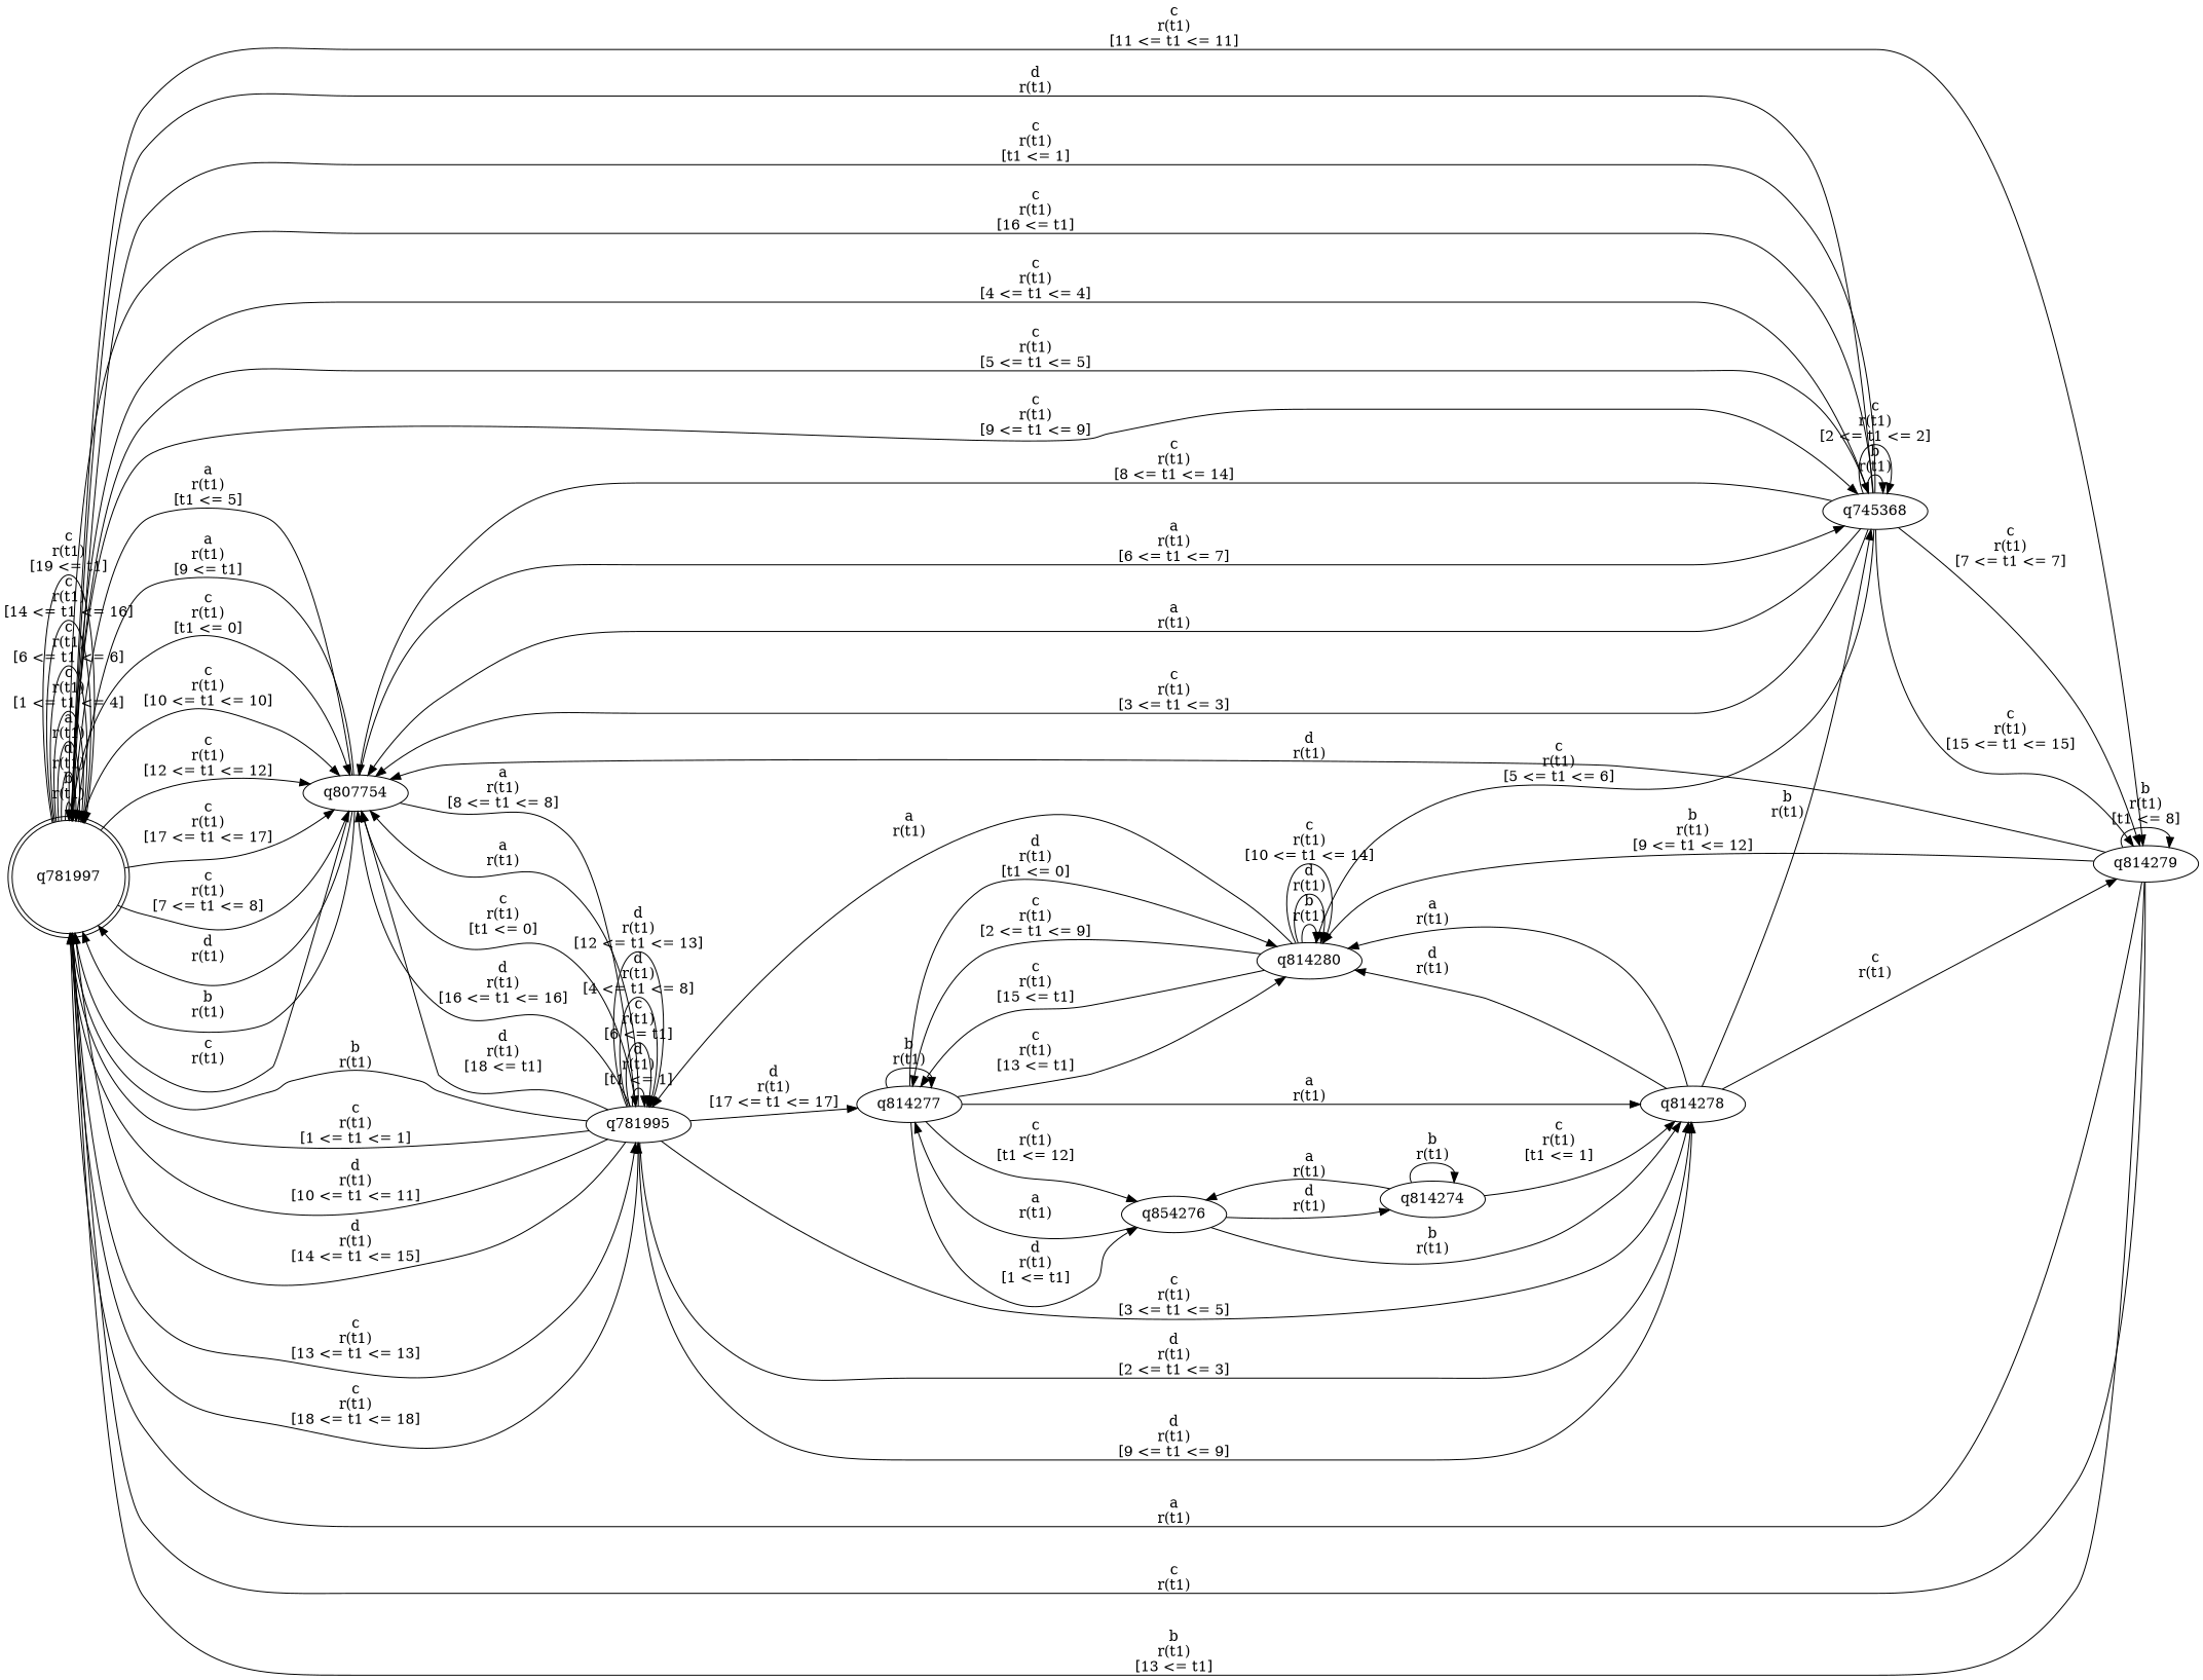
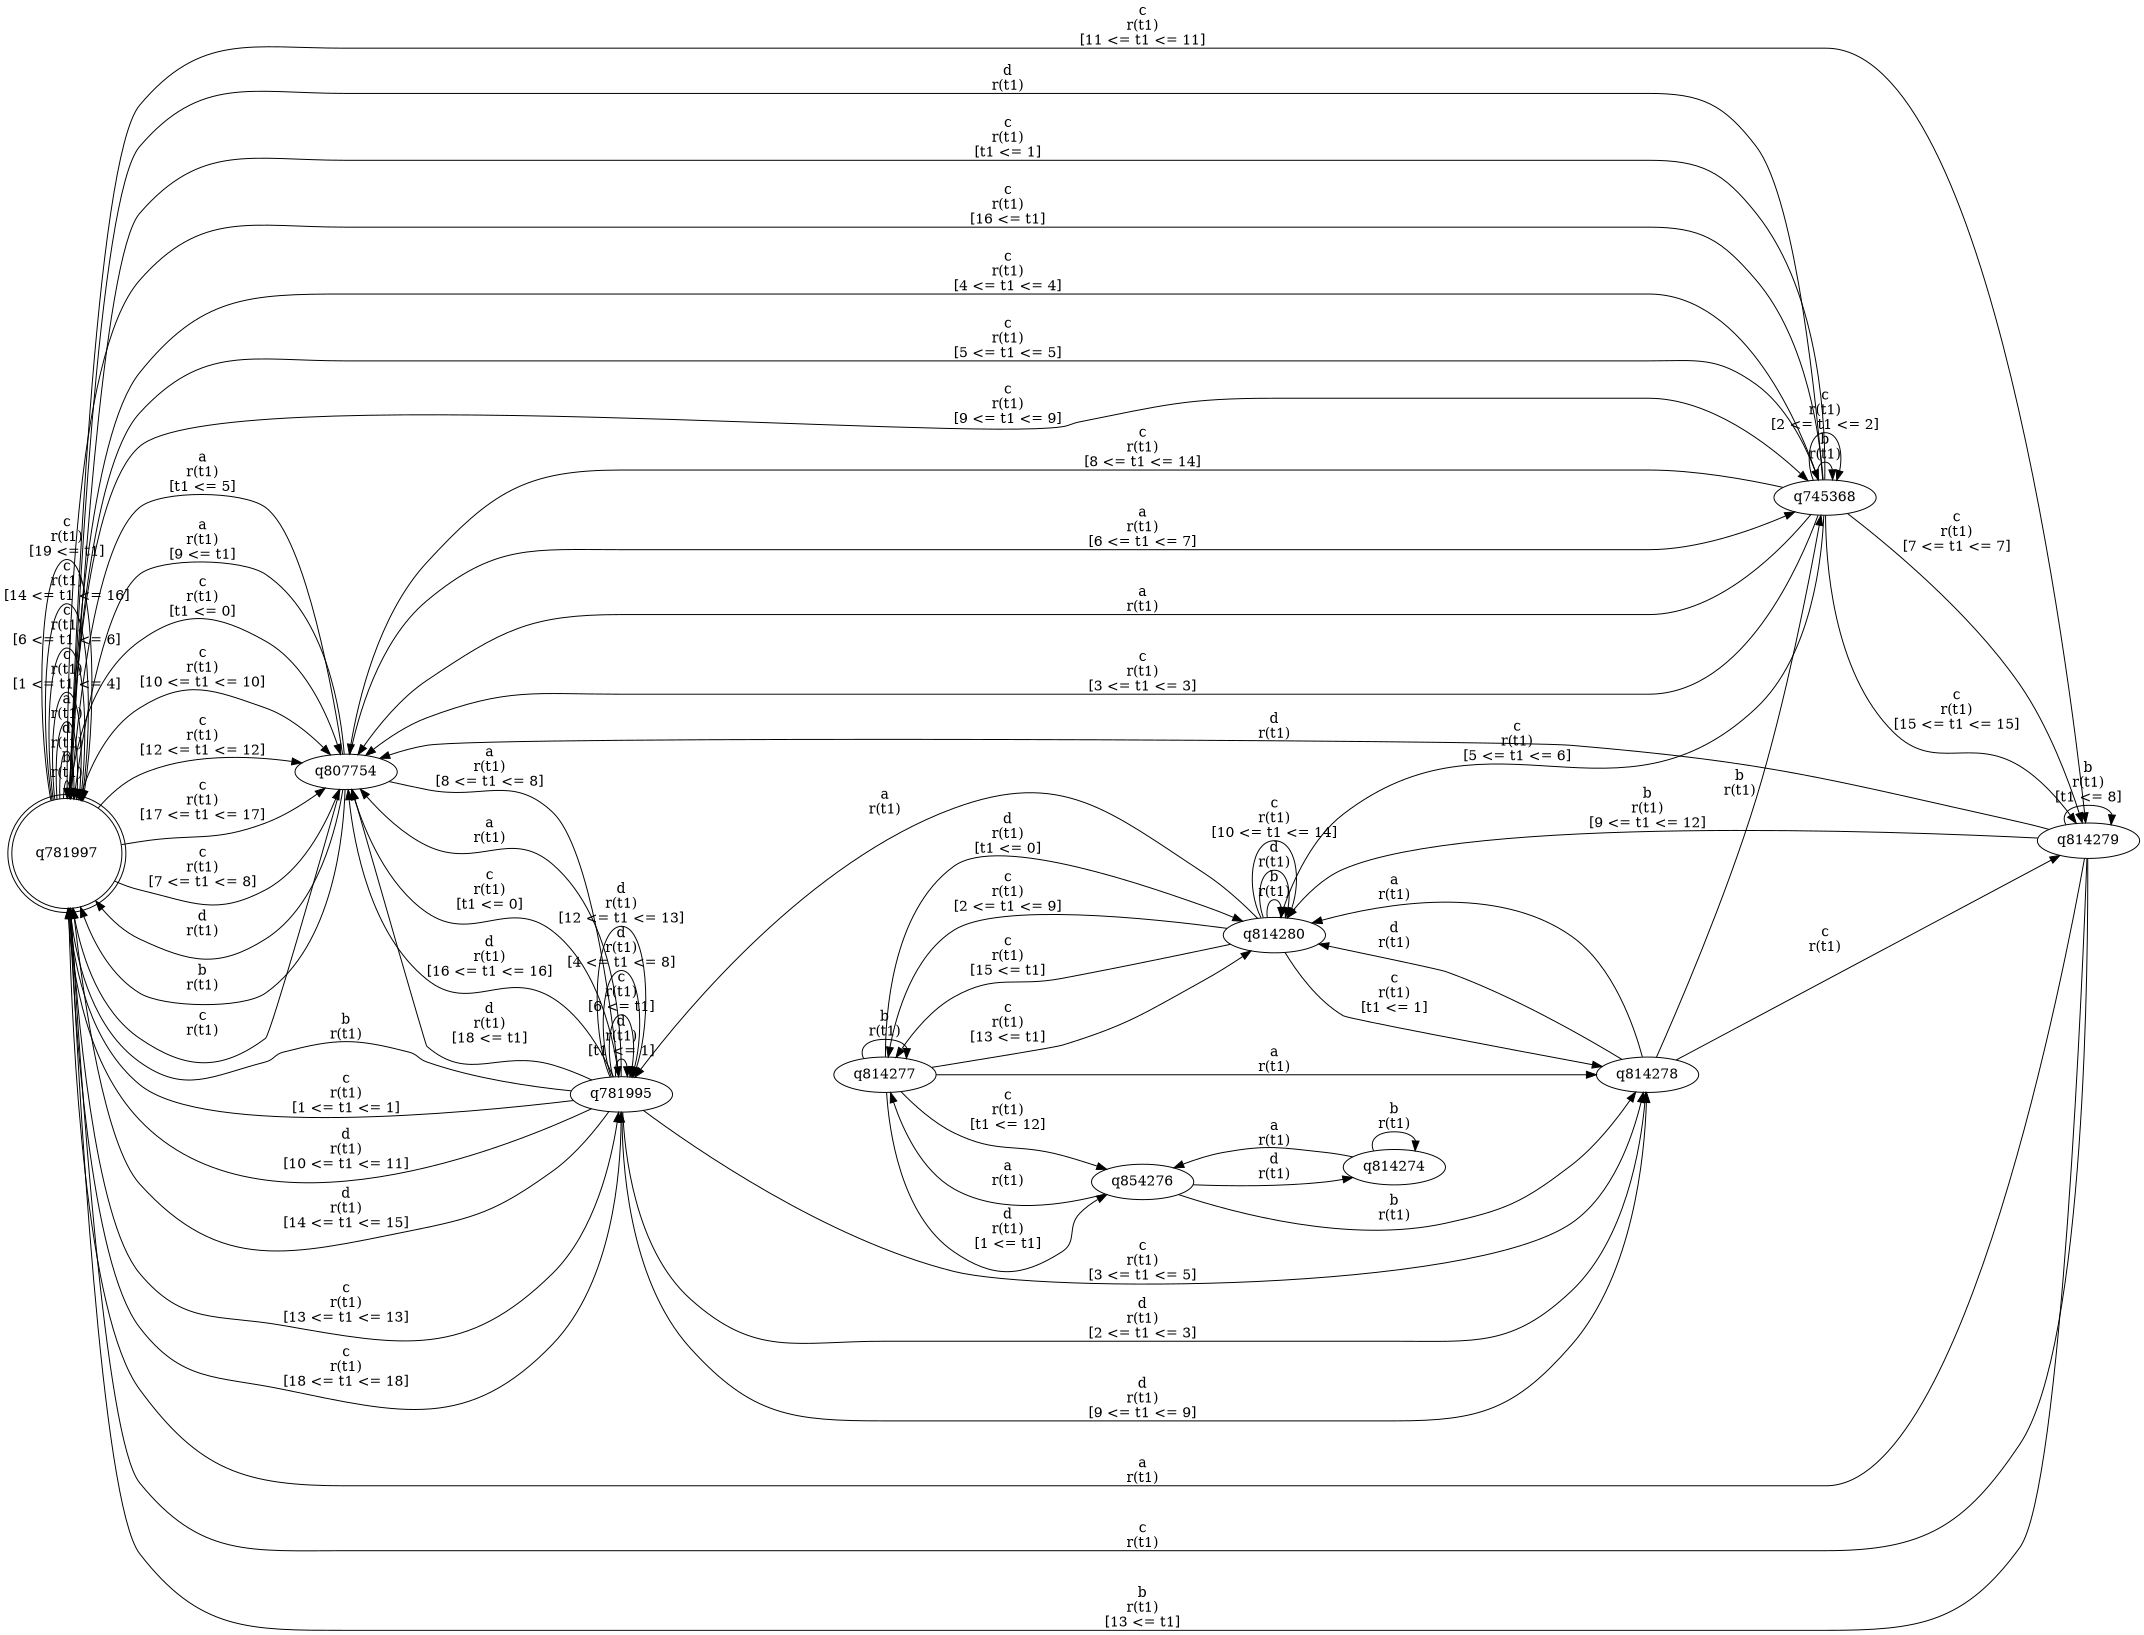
  digraph {
    rankdir=LR
    n1 [label=q781997 shape=doublecircle]
    n2 [label=q807754]
    n3 [label=q745368]
    n4 [label=q814279]
    n5 [label=q781995]
    n6 [label=q814280]
    n7 [label=q814278]
    n8 [label=q814277]
    n9 [label=q854276]
    n10 [label=q814274]
    n1 -> n1 [label="b\nr(t1)\n"]
    n1 -> n1 [label="d\nr(t1)\n"]
    n1 -> n1 [label="a\nr(t1)\n"]
    n1 -> n1 [label="c\nr(t1)\n[1 <= t1 <= 4]"]
    n1 -> n1 [label="c\nr(t1)\n[6 <= t1 <= 6]"]
    n1 -> n1 [label="c\nr(t1)\n[14 <= t1 <= 16]"]
    n1 -> n1 [label="c\nr(t1)\n[19 <= t1]"]
    n1 -> n2 [label="c\nr(t1)\n[t1 <= 0]"]
    n1 -> n2 [label="c\nr(t1)\n[10 <= t1 <= 10]"]
    n1 -> n2 [label="c\nr(t1)\n[12 <= t1 <= 12]"]
    n1 -> n2 [label="c\nr(t1)\n[17 <= t1 <= 17]"]
    n1 -> n2 [label="c\nr(t1)\n[7 <= t1 <= 8]"]
    n1 -> n3 [label="c\nr(t1)\n[5 <= t1 <= 5]"]
    n1 -> n3 [label="c\nr(t1)\n[9 <= t1 <= 9]"]
    n1 -> n4 [label="c\nr(t1)\n[11 <= t1 <= 11]"]
    n1 -> n5 [label="c\nr(t1)\n[13 <= t1 <= 13]"]
    n1 -> n5 [label="c\nr(t1)\n[18 <= t1 <= 18]"]
    n2 -> n1 [label="d\nr(t1)\n"]
    n2 -> n1 [label="b\nr(t1)\n"]
    n2 -> n1 [label="c\nr(t1)\n"]
    n2 -> n1 [label="a\nr(t1)\n[t1 <= 5]"]
    n2 -> n1 [label="a\nr(t1)\n[9 <= t1]"]
    n2 -> n3 [label="a\nr(t1)\n[6 <= t1 <= 7]"]
    n2 -> n5 [label="a\nr(t1)\n[8 <= t1 <= 8]"]
    n3 -> n1 [label="d\nr(t1)\n"]
    n3 -> n1 [label="c\nr(t1)\n[t1 <= 1]"]
    n3 -> n1 [label="c\nr(t1)\n[16 <= t1]"]
    n3 -> n1 [label="c\nr(t1)\n[4 <= t1 <= 4]"]
    n3 -> n2 [label="a\nr(t1)\n"]
    n3 -> n2 [label="c\nr(t1)\n[3 <= t1 <= 3]"]
    n3 -> n2 [label="c\nr(t1)\n[8 <= t1 <= 14]"]
    n3 -> n3 [label="b\nr(t1)\n"]
    n3 -> n3 [label="c\nr(t1)\n[2 <= t1 <= 2]"]
    n3 -> n4 [label="c\nr(t1)\n[7 <= t1 <= 7]"]
    n3 -> n4 [label="c\nr(t1)\n[15 <= t1 <= 15]"]
    n3 -> n6 [label="c\nr(t1)\n[5 <= t1 <= 6]"]
    n4 -> n1 [label="a\nr(t1)\n"]
    n4 -> n1 [label="c\nr(t1)\n"]
    n4 -> n1 [label="b\nr(t1)\n[13 <= t1]"]
    n4 -> n2 [label="d\nr(t1)\n"]
    n4 -> n4 [label="b\nr(t1)\n[t1 <= 8]"]
    n4 -> n6 [label="b\nr(t1)\n[9 <= t1 <= 12]"]
    n5 -> n1 [label="b\nr(t1)\n"]
    n5 -> n1 [label="c\nr(t1)\n[1 <= t1 <= 1]"]
    n5 -> n1 [label="d\nr(t1)\n[10 <= t1 <= 11]"]
    n5 -> n1 [label="d\nr(t1)\n[14 <= t1 <= 15]"]
    n5 -> n2 [label="a\nr(t1)\n"]
    n5 -> n2 [label="c\nr(t1)\n[t1 <= 0]"]
    n5 -> n2 [label="d\nr(t1)\n[16 <= t1 <= 16]"]
    n5 -> n2 [label="d\nr(t1)\n[18 <= t1]"]
    n5 -> n5 [label="d\nr(t1)\n[t1 <= 1]"]
    n5 -> n5 [label="c\nr(t1)\n[6 <= t1]"]
    n5 -> n5 [label="d\nr(t1)\n[4 <= t1 <= 8]"]
    n5 -> n5 [label="d\nr(t1)\n[12 <= t1 <= 13]"]
    n5 -> n7 [label="d\nr(t1)\n[2 <= t1 <= 3]"]
    n5 -> n7 [label="d\nr(t1)\n[9 <= t1 <= 9]"]
    n5 -> n7 [label="c\nr(t1)\n[3 <= t1 <= 5]"]
-   n5 -> n8 [label="d\nr(t1)\n[17 <= t1 <= 17]"]
    n6 -> n5 [label="a\nr(t1)\n"]
    n6 -> n6 [label="b\nr(t1)\n"]
    n6 -> n6 [label="d\nr(t1)\n"]
    n6 -> n6 [label="c\nr(t1)\n[10 <= t1 <= 14]"]
-   n10 -> n7 [label="c\nr(t1)\n[t1 <= 1]"]
+   n6 -> n7 [label="c\nr(t1)\n[t1 <= 1]"]
    n6 -> n8 [label="c\nr(t1)\n[2 <= t1 <= 9]"]
    n6 -> n8 [label="c\nr(t1)\n[15 <= t1]"]
    n7 -> n3 [label="b\nr(t1)\n"]
    n7 -> n4 [label="c\nr(t1)\n"]
    n7 -> n6 [label="a\nr(t1)\n"]
    n7 -> n6 [label="d\nr(t1)\n"]
    n8 -> n6 [label="d\nr(t1)\n[t1 <= 0]"]
    n8 -> n6 [label="c\nr(t1)\n[13 <= t1]"]
    n8 -> n7 [label="a\nr(t1)\n"]
    n8 -> n8 [label="b\nr(t1)\n"]
    n8 -> n9 [label="d\nr(t1)\n[1 <= t1]"]
    n8 -> n9 [label="c\nr(t1)\n[t1 <= 12]"]
    n9 -> n7 [label="b\nr(t1)\n"]
    n9 -> n8 [label="a\nr(t1)\n"]
    n9 -> n10 [label="d\nr(t1)\n"]
    n10 -> n9 [label="a\nr(t1)\n"]
    n10 -> n10 [label="b\nr(t1)\n"]
  }
